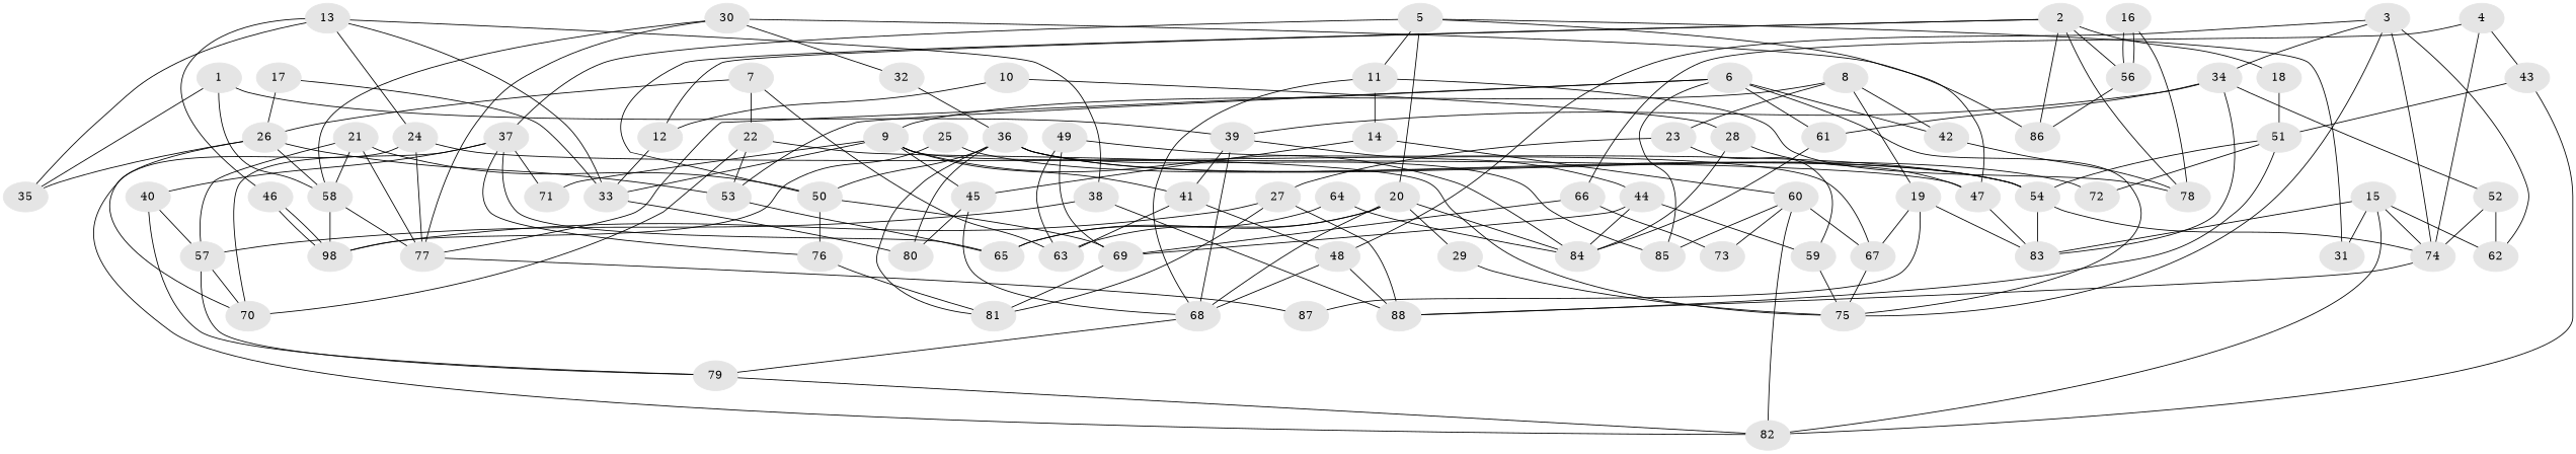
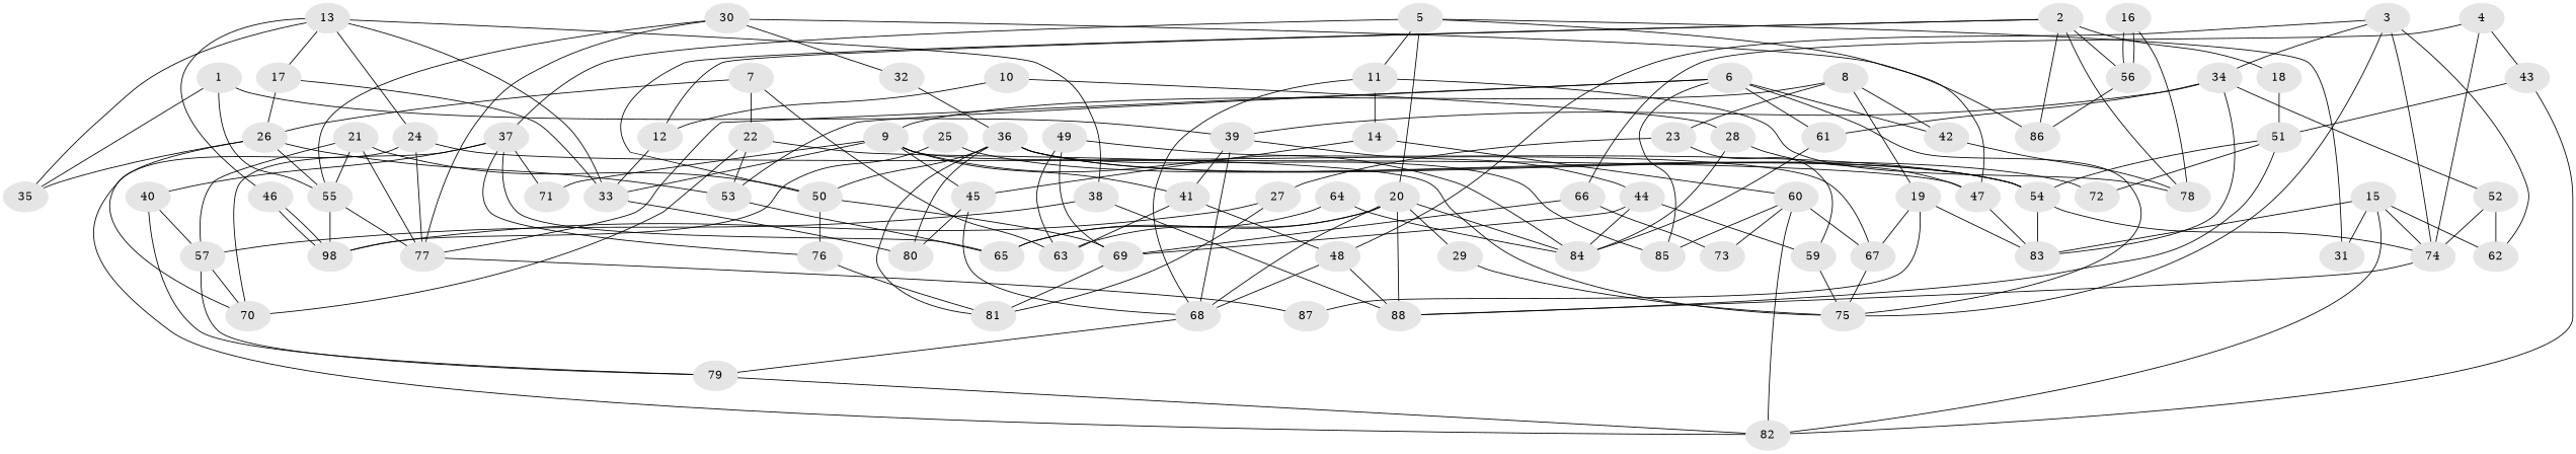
  graph {
    node [color=gray90 style=filled]
    1
    35
    39
-   55 [label=58]
+   55
    41
    68
    44
    77
    n9 [label=98]
    2
    12
    18
    50
    56
    78
    86
    33
    51
    76
    69
    3
    34
    48
    62
    74
    75
    61
    83
    52
    88
    4
    43
    66
    82
    73
    5
    11
    20
    31
    37
    47
    14
    63
    84
    29
    65
    71
    70
    40
    6
    42
    53
    85
    87
    7
    22
    26
    8
    9
    19
    23
    45
    67
    27
    59
    80
    10
    28
    60
    79
    13
    17
    24
    38
    46
    57
    15
    16
    54
    72
    21
    81
    25
    30
    32
    36
    49
    64
    1 -- 35
    1 -- 39
    1 -- 55
    39 -- 41
    39 -- 68
    39 -- 44
    55 -- 77
    55 -- n9
    41 -- 48
    41 -- 63
    68 -- 79
    44 -- 69
    44 -- 84
    44 -- 59
    77 -- 87
    2 -- 12
    2 -- 18
    2 -- 50
    2 -- 56
    2 -- 78
    2 -- 86
    12 -- 33
    18 -- 51
    50 -- 76
    50 -- 69
    56 -- 86
    33 -- 80
    51 -- 88
    51 -- 54
    51 -- 72
    76 -- 81
    69 -- 81
    3 -- 34
    3 -- 48
    3 -- 62
    3 -- 74
    3 -- 75
    34 -- 39
    34 -- 61
    34 -- 83
    34 -- 52
    48 -- 68
    48 -- 88
    74 -- 88
    61 -- 84
    52 -- 62
    52 -- 74
    4 -- 74
    4 -- 43
    4 -- 66
    43 -- 51
    43 -- 82
    66 -- 69
    66 -- 73
    5 -- 11
    5 -- 20
    5 -- 31
    5 -- 37
    5 -- 47
    11 -- 68
    11 -- 78
    11 -- 14
    20 -- 68
    20 -- 63
    20 -- 84
    20 -- 29
    20 -- 65
    37 -- 76
    37 -- 65
    37 -- 71
    37 -- 70
    37 -- 40
    47 -- 83
    14 -- 45
    14 -- 60
    29 -- 75
    40 -- 79
    40 -- 57
    6 -- 77
    6 -- 75
    6 -- 61
    6 -- 42
    6 -- 53
    6 -- 85
    42 -- 78
    53 -- 65
    7 -- 63
    7 -- 22
    7 -- 26
    22 -- 75
    22 -- 70
    22 -- 53
    26 -- 35
    26 -- 55
    26 -- 70
    26 -- 53
    8 -- 42
    8 -- 9
    8 -- 19
    8 -- 23
    9 -- 41
    9 -- 33
    9 -- 84
    9 -- 71
    9 -- 45
    9 -- 67
    19 -- 83
    19 -- 87
    19 -- 67
    23 -- 27
    23 -- 59
    45 -- 68
    45 -- 80
    67 -- 75
    27 -- n9
-   27 -- 88
+   20 -- 88
    27 -- 81
    59 -- 75
    10 -- 12
    10 -- 28
    28 -- 47
    28 -- 84
    60 -- 82
    60 -- 73
    60 -- 85
    60 -- 67
    79 -- 82
    13 -- 35
    13 -- 33
+   13 -- 17
    13 -- 24
    13 -- 38
    13 -- 46
    17 -- 33
    17 -- 26
    24 -- 77
    24 -- 82
    24 -- 47
    38 -- 88
    38 -- 57
    46 -- n9
    46 -- n9
    57 -- 70
    57 -- 79
    15 -- 62
    15 -- 74
    15 -- 83
    15 -- 82
    15 -- 31
    16 -- 56
    16 -- 56
    16 -- 78
    54 -- 74
    54 -- 83
    21 -- 55
    21 -- 77
    21 -- 50
    21 -- 57
    25 -- n9
    25 -- 54
    30 -- 55
    30 -- 77
    30 -- 86
    30 -- 32
    32 -- 36
    36 -- 50
    36 -- 85
    36 -- 80
    36 -- 54
    36 -- 72
    36 -- 81
    49 -- 69
    49 -- 63
    49 -- 54
    64 -- 84
    64 -- 65
  }
